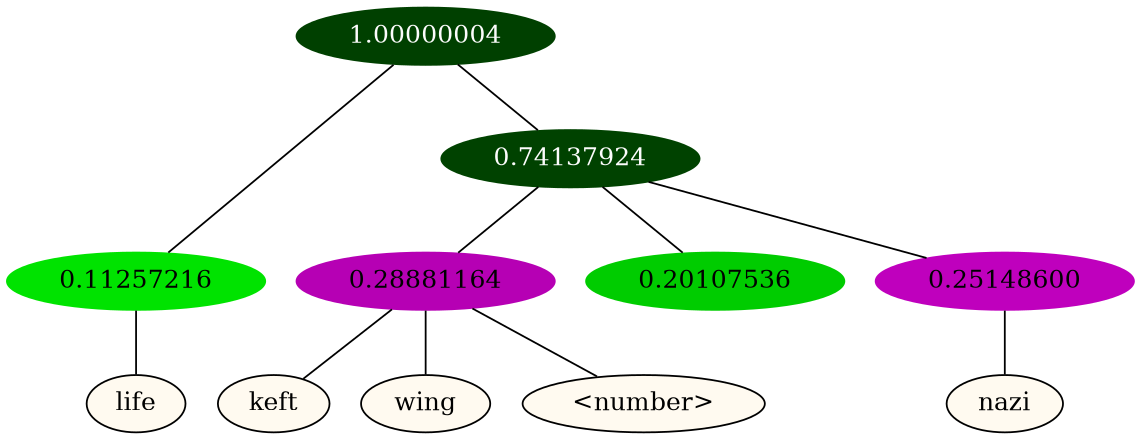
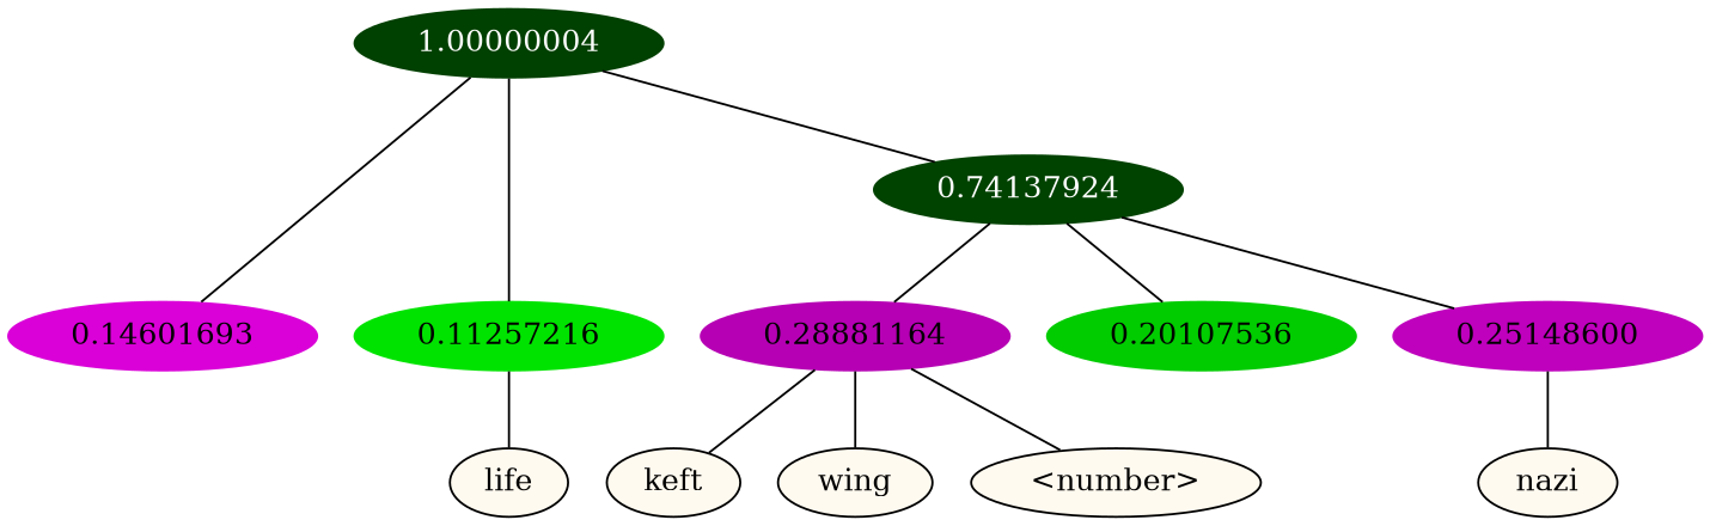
  graph {
    node [color=black format=png nodesep=0.001 ordering=out overlap_scaling=0.01 ranksep=0.001 style=filled]
    n1 [fillcolor=floralwhite height=0.15 label=keft style="filled,solid" width=0.15]
    n2 [fillcolor=floralwhite height=0.15 label=wing style="filled,solid" width=0.15]
    n3 [fillcolor=floralwhite height=0.15 label=nazi style="filled,solid" width=0.15]
    n4 [fillcolor=floralwhite height=0.15 label="\<number\>" style="filled,solid" width=0.15]
    n5 [fillcolor=floralwhite height=0.15 label=life style="filled,solid" width=0.15]
    n6 [color="0.835 1.000 0.711" fontcolor=black height=0.15 label=0.28881164 width=0.15]
    n7 [color="0.334 1.000 0.799" fontcolor=black height=0.15 label=0.20107536 width=0.15]
    n8 [color="0.835 1.000 0.749" fontcolor=black height=0.15 label=0.25148600 width=0.15]
+   n9 [color="0.835 1.000 0.854" fontcolor=black height=0.15 label=0.14601693 width=0.15]
    n10 [color="0.334 1.000 0.887" fontcolor=black height=0.15 label=0.11257216 width=0.15]
    n11 [color="0.334 1.000 0.250" fontcolor=grey99 height=0.15 label=1.00000004 width=0.15]
    n12 [color="0.334 1.000 0.259" fontcolor=grey99 height=0.15 label=0.74137924 width=0.15]
    subgraph sub_1 {
      rank=same
      n1
      n2
      n3
      n4
      n5
    }
    subgraph sub_2 {
      rank=same
      n6
      n7
      n8
+     n9
      n10
    }
    n6 -- n1
    n6 -- n2
    n6 -- n4
    n8 -- n3
    n10 -- n5
+   n11 -- n9
    n11 -- n10
    n11 -- n12
    n12 -- n6
    n12 -- n7
    n12 -- n8
  }
